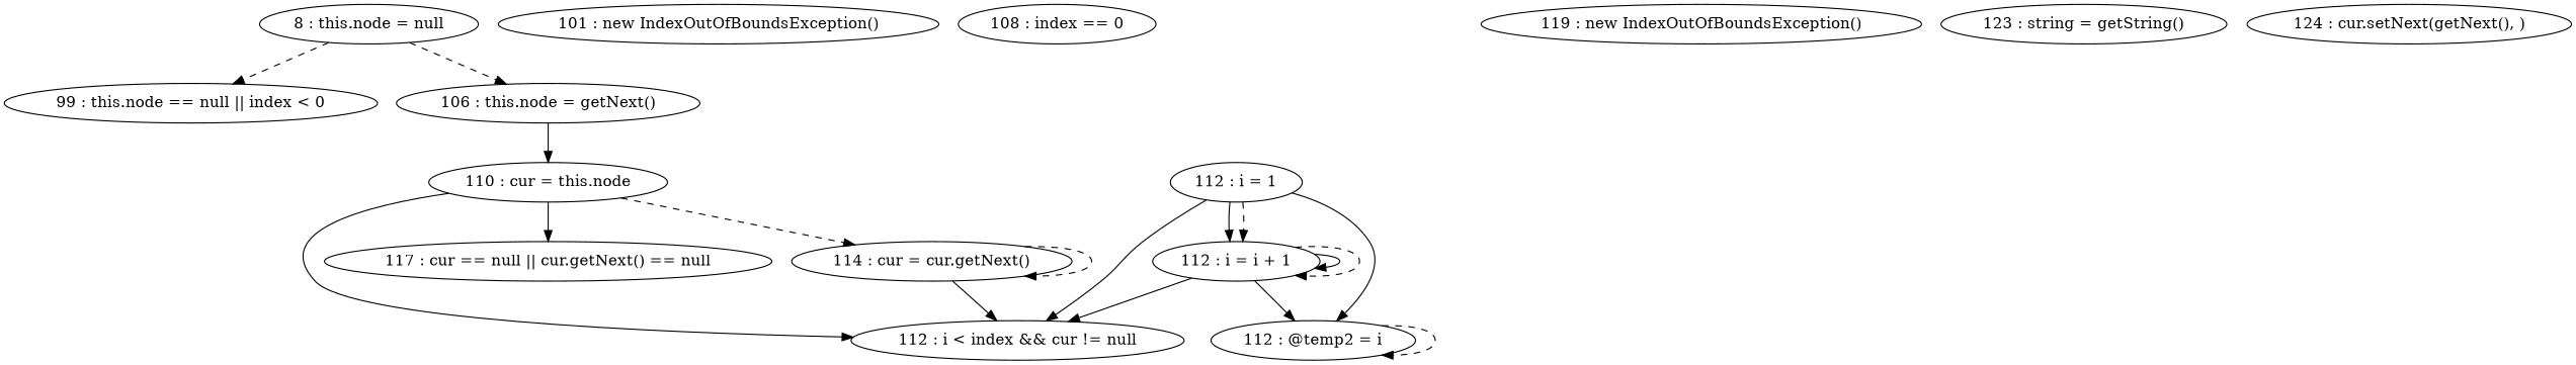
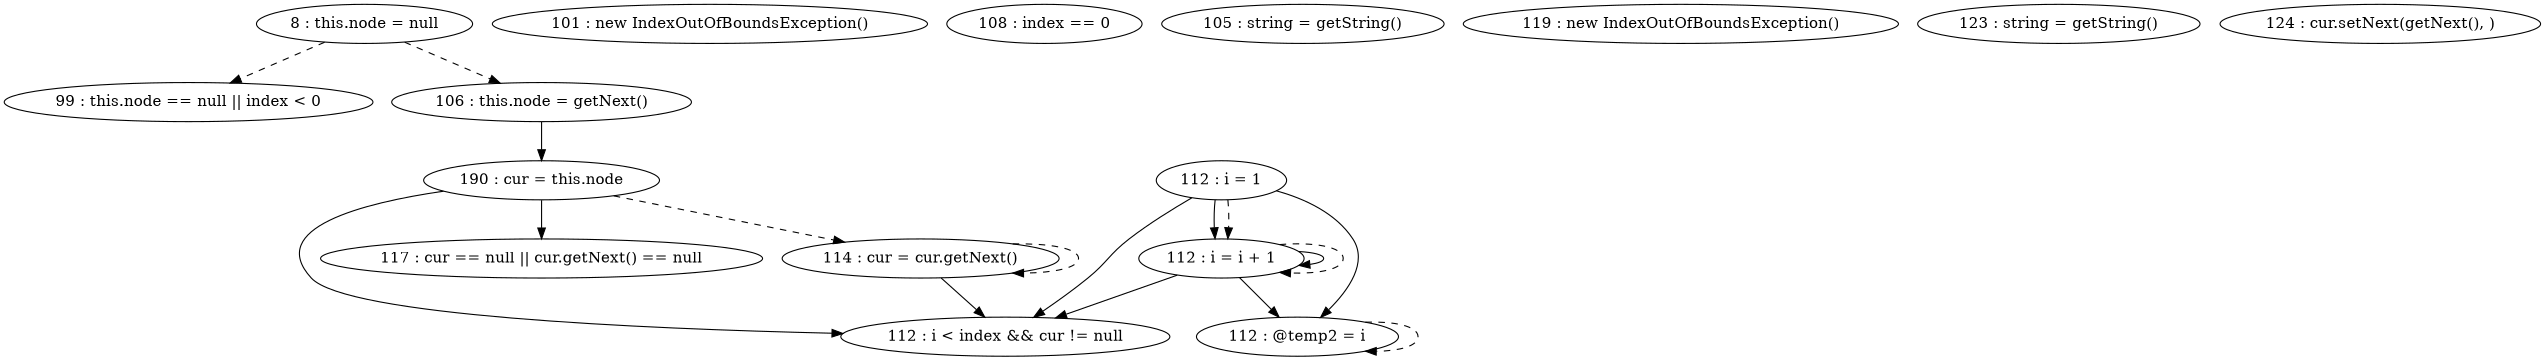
  digraph {
    "8 : this.node = null"
    "99 : this.node == null || index < 0"
    "106 : this.node = getNext()"
-   "110 : cur = this.node"
+   "110 : cur = this.node" [label="190 : cur = this.node"]
    "112 : i < index && cur != null"
    "117 : cur == null || cur.getNext() == null"
    "114 : cur = cur.getNext()"
    "101 : new IndexOutOfBoundsException()"
    n9 [label="108 : index == 0"]
+   "105 : string = getString()"
    "112 : i = 1"
    "112 : @temp2 = i"
    "112 : i = i + 1"
    "119 : new IndexOutOfBoundsException()"
    "123 : string = getString()"
    "124 : cur.setNext(getNext(), )"
    "8 : this.node = null" -> "99 : this.node == null || index < 0" [style=dashed]
    "8 : this.node = null" -> "106 : this.node = getNext()" [style=dashed]
    "106 : this.node = getNext()" -> "110 : cur = this.node"
    "110 : cur = this.node" -> "112 : i < index && cur != null"
    "110 : cur = this.node" -> "117 : cur == null || cur.getNext() == null"
    "110 : cur = this.node" -> "114 : cur = cur.getNext()" [style=dashed]
    "114 : cur = cur.getNext()" -> "112 : i < index && cur != null"
    "114 : cur = cur.getNext()" -> "114 : cur = cur.getNext()" [style=dashed]
    "112 : i = 1" -> "112 : i < index && cur != null"
    "112 : i = 1" -> "112 : @temp2 = i"
    "112 : i = 1" -> "112 : i = i + 1"
    "112 : i = 1" -> "112 : i = i + 1" [style=dashed]
    "112 : @temp2 = i" -> "112 : @temp2 = i" [style=dashed]
    "112 : i = i + 1" -> "112 : i < index && cur != null"
    "112 : i = i + 1" -> "112 : @temp2 = i"
    "112 : i = i + 1" -> "112 : i = i + 1"
    "112 : i = i + 1" -> "112 : i = i + 1" [style=dashed]
  }
